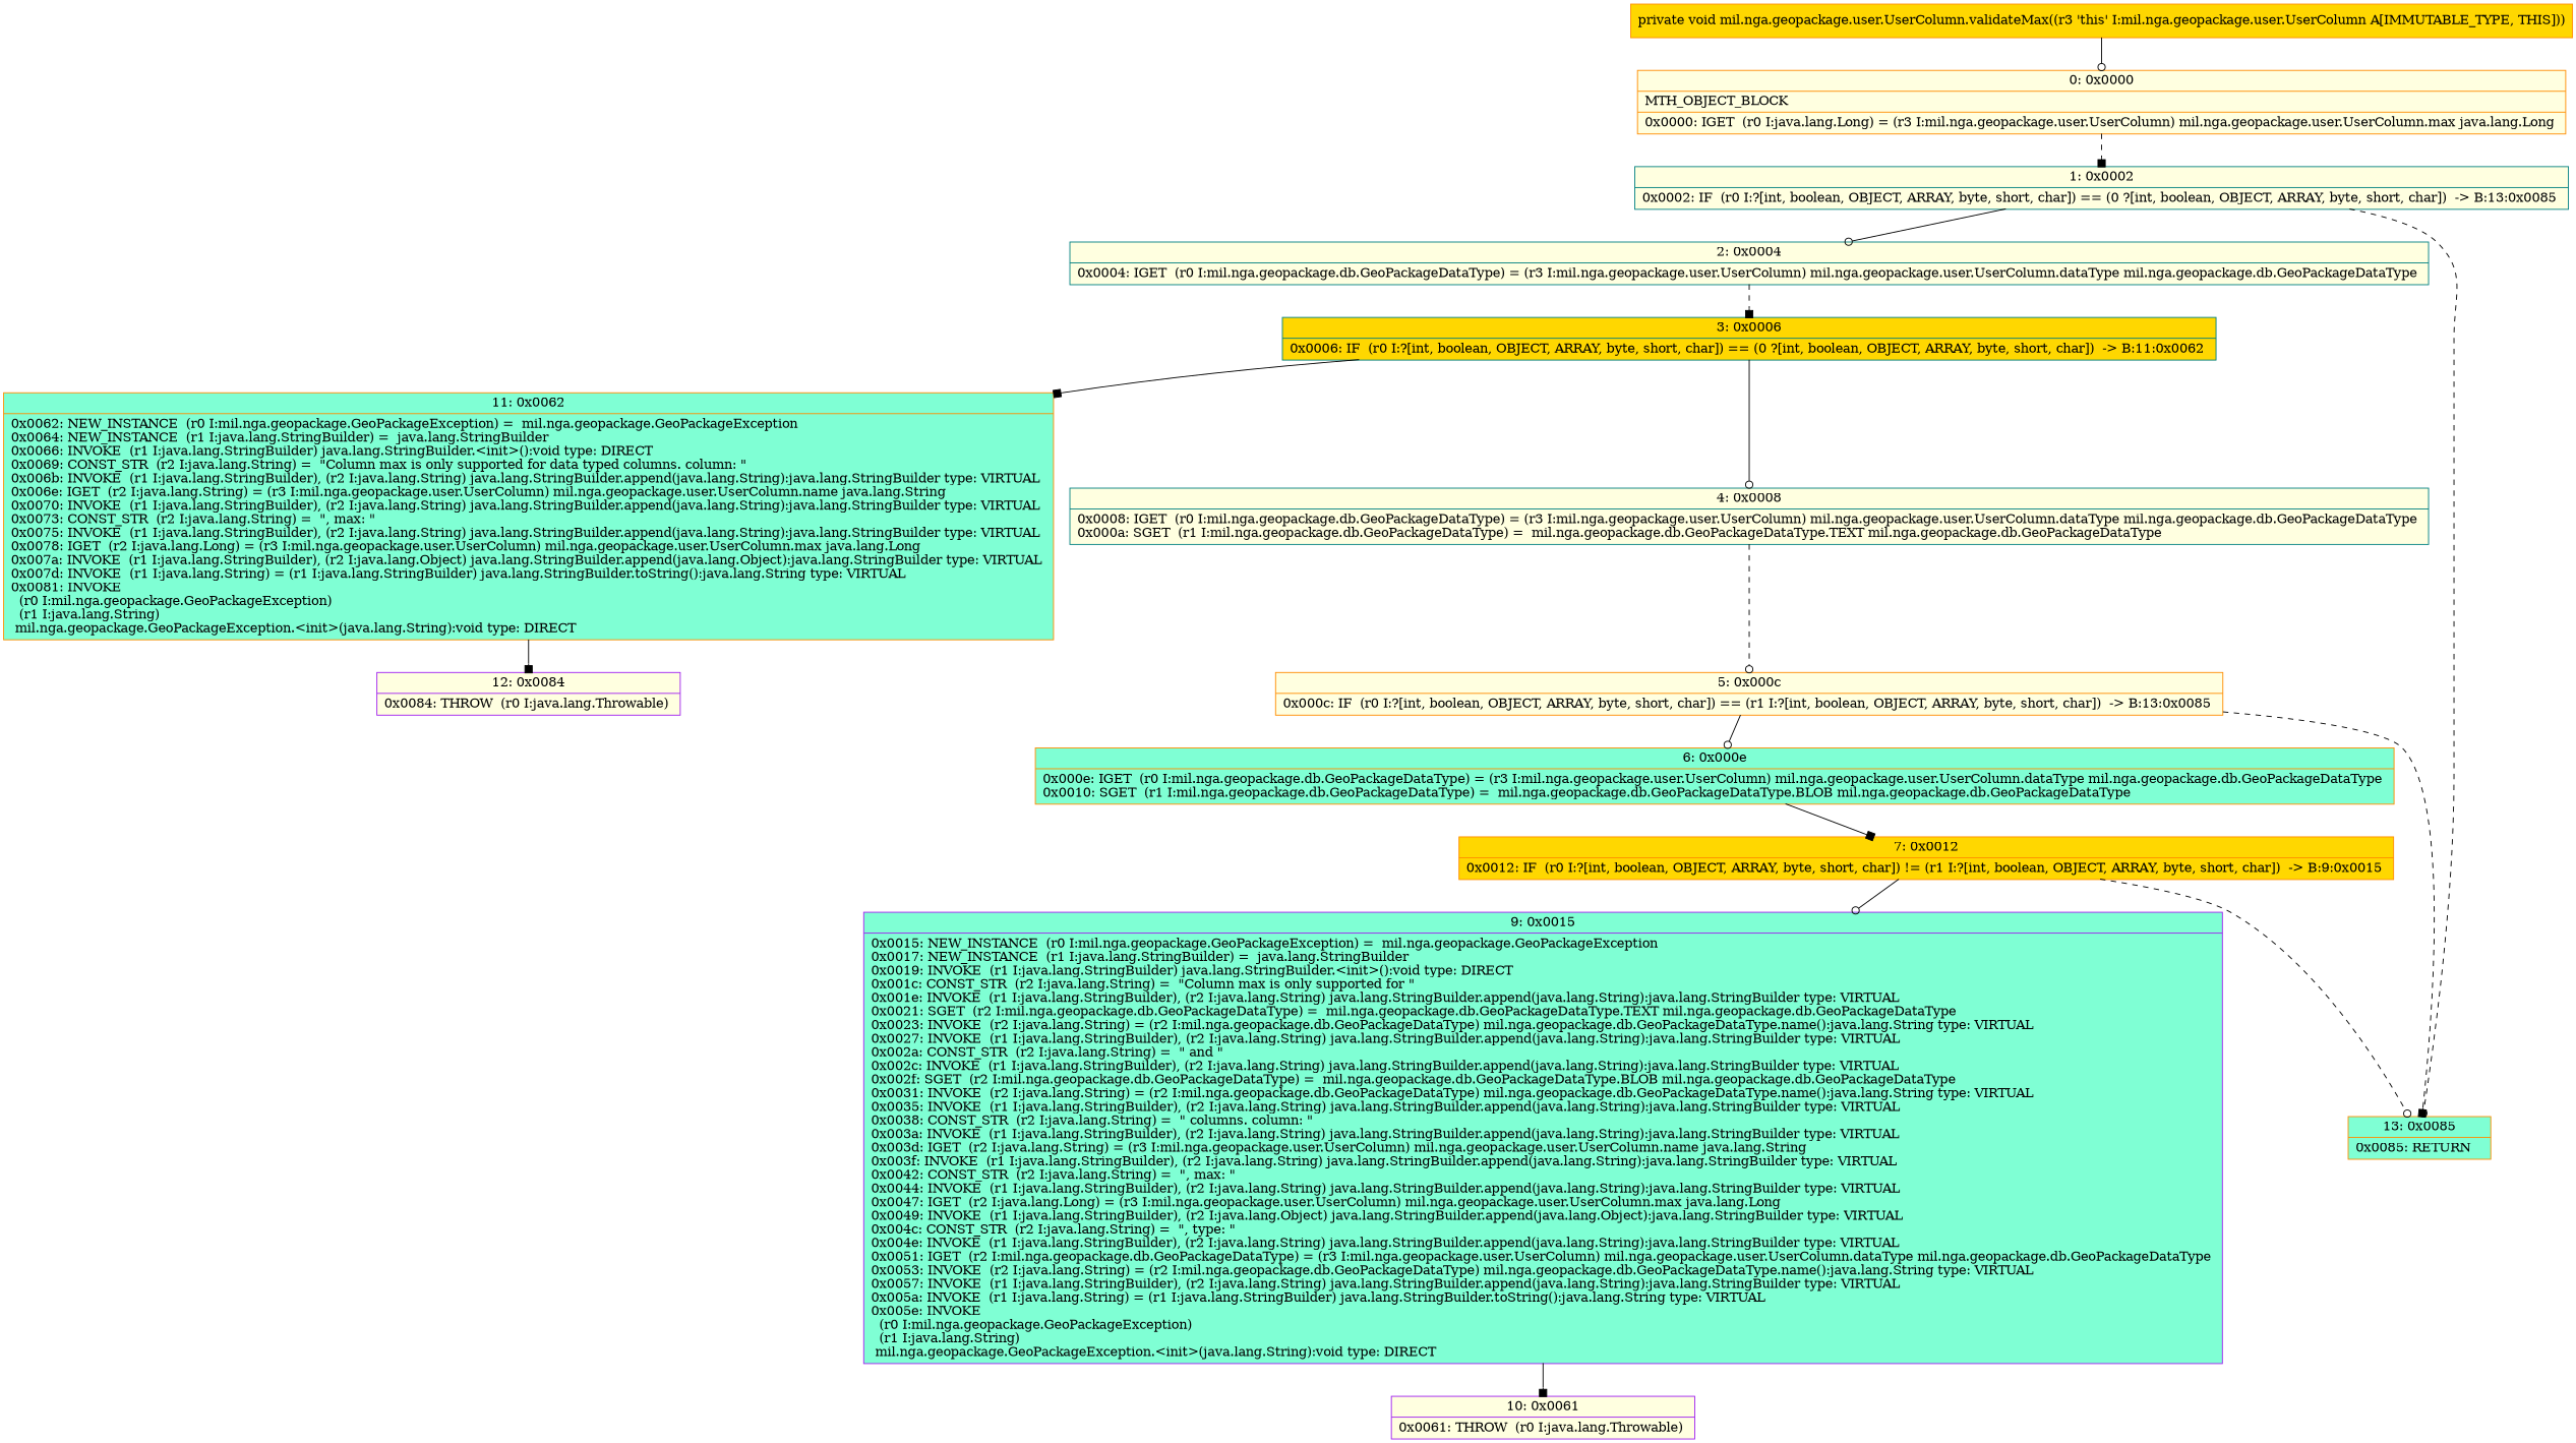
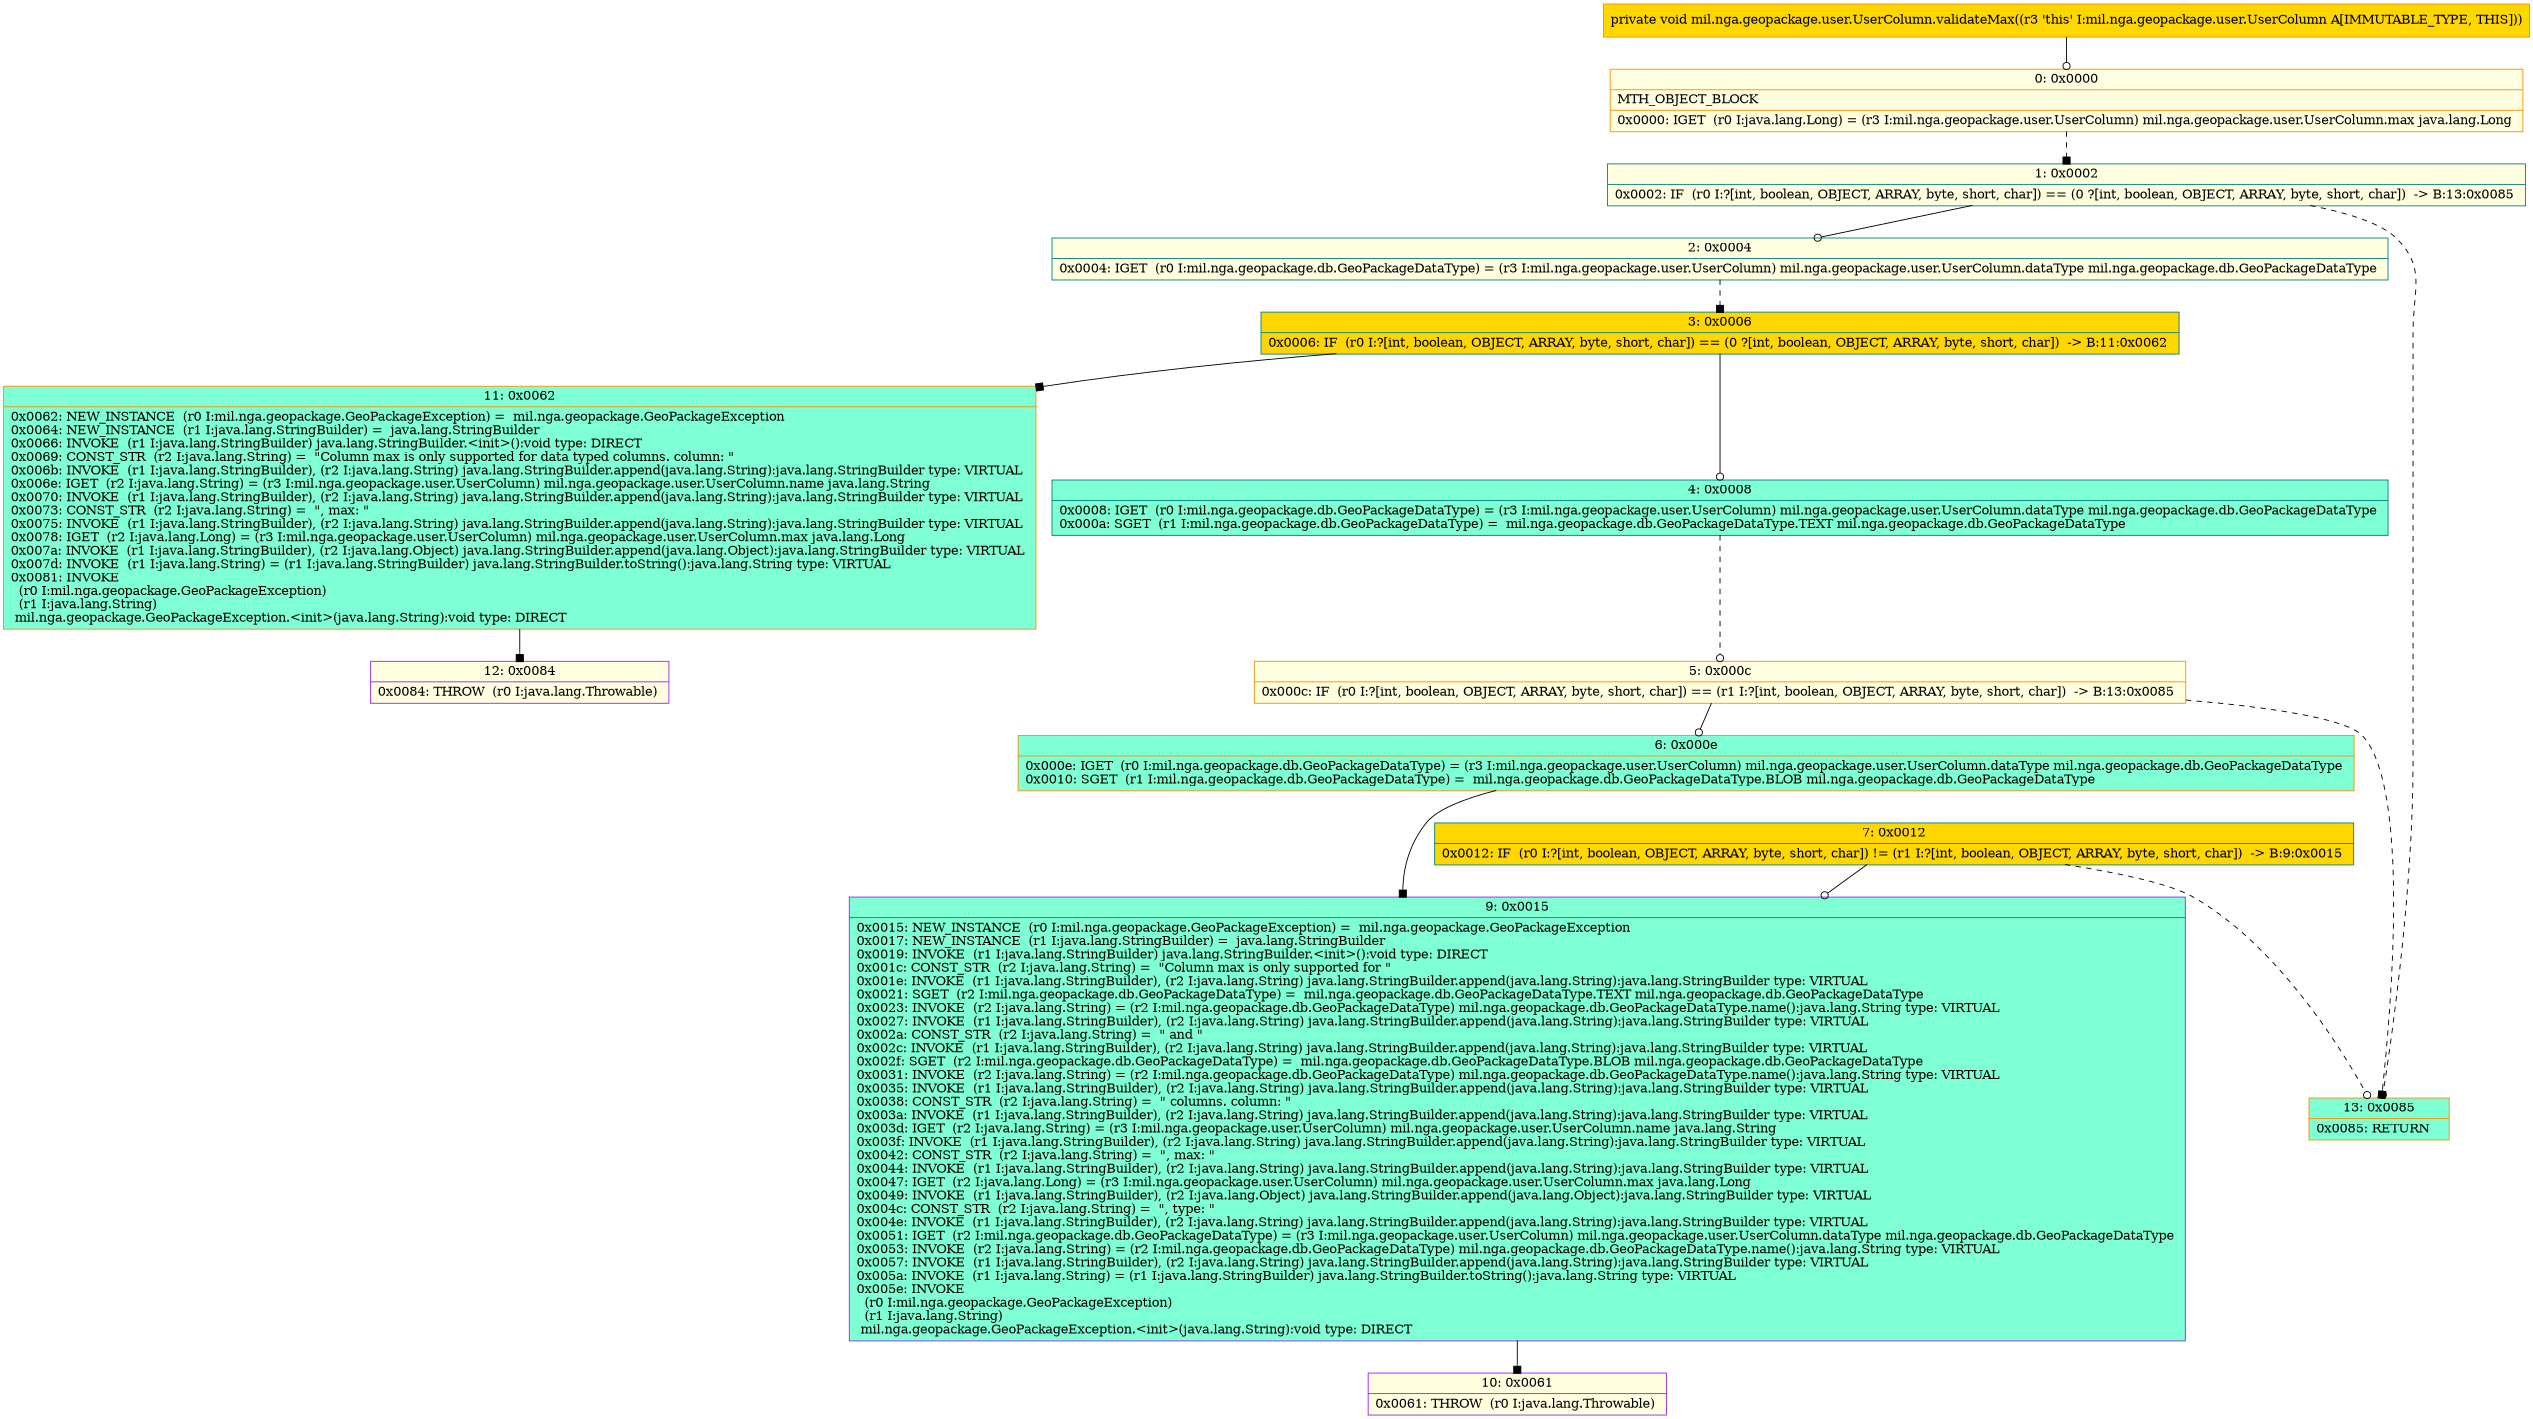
  digraph {
    node [color=darkorange fillcolor=lightyellow shape=record style=filled]
    edge [arrowhead=odot style=solid]
    n1 [label="{0\:\ 0x0000|MTH_OBJECT_BLOCK\l|0x0000: IGET  (r0 I:java.lang.Long) = (r3 I:mil.nga.geopackage.user.UserColumn) mil.nga.geopackage.user.UserColumn.max java.lang.Long \l}"]
    n2 [color=teal label="{1\:\ 0x0002|0x0002: IF  (r0 I:?[int, boolean, OBJECT, ARRAY, byte, short, char]) == (0 ?[int, boolean, OBJECT, ARRAY, byte, short, char])  \-\> B:13:0x0085 \l}"]
    n3 [color=teal label="{2\:\ 0x0004|0x0004: IGET  (r0 I:mil.nga.geopackage.db.GeoPackageDataType) = (r3 I:mil.nga.geopackage.user.UserColumn) mil.nga.geopackage.user.UserColumn.dataType mil.nga.geopackage.db.GeoPackageDataType \l}"]
    n4 [fillcolor=aquamarine label="{13\:\ 0x0085|0x0085: RETURN   \l}"]
    n5 [color=teal fillcolor=gold label="{3\:\ 0x0006|0x0006: IF  (r0 I:?[int, boolean, OBJECT, ARRAY, byte, short, char]) == (0 ?[int, boolean, OBJECT, ARRAY, byte, short, char])  \-\> B:11:0x0062 \l}"]
-   n6 [color=teal label="{4\:\ 0x0008|0x0008: IGET  (r0 I:mil.nga.geopackage.db.GeoPackageDataType) = (r3 I:mil.nga.geopackage.user.UserColumn) mil.nga.geopackage.user.UserColumn.dataType mil.nga.geopackage.db.GeoPackageDataType \l0x000a: SGET  (r1 I:mil.nga.geopackage.db.GeoPackageDataType) =  mil.nga.geopackage.db.GeoPackageDataType.TEXT mil.nga.geopackage.db.GeoPackageDataType \l}"]
+   n6 [color=teal fillcolor=aquamarine label="{4\:\ 0x0008|0x0008: IGET  (r0 I:mil.nga.geopackage.db.GeoPackageDataType) = (r3 I:mil.nga.geopackage.user.UserColumn) mil.nga.geopackage.user.UserColumn.dataType mil.nga.geopackage.db.GeoPackageDataType \l0x000a: SGET  (r1 I:mil.nga.geopackage.db.GeoPackageDataType) =  mil.nga.geopackage.db.GeoPackageDataType.TEXT mil.nga.geopackage.db.GeoPackageDataType \l}"]
    n7 [fillcolor=aquamarine label="{11\:\ 0x0062|0x0062: NEW_INSTANCE  (r0 I:mil.nga.geopackage.GeoPackageException) =  mil.nga.geopackage.GeoPackageException \l0x0064: NEW_INSTANCE  (r1 I:java.lang.StringBuilder) =  java.lang.StringBuilder \l0x0066: INVOKE  (r1 I:java.lang.StringBuilder) java.lang.StringBuilder.\<init\>():void type: DIRECT \l0x0069: CONST_STR  (r2 I:java.lang.String) =  \"Column max is only supported for data typed columns. column: \" \l0x006b: INVOKE  (r1 I:java.lang.StringBuilder), (r2 I:java.lang.String) java.lang.StringBuilder.append(java.lang.String):java.lang.StringBuilder type: VIRTUAL \l0x006e: IGET  (r2 I:java.lang.String) = (r3 I:mil.nga.geopackage.user.UserColumn) mil.nga.geopackage.user.UserColumn.name java.lang.String \l0x0070: INVOKE  (r1 I:java.lang.StringBuilder), (r2 I:java.lang.String) java.lang.StringBuilder.append(java.lang.String):java.lang.StringBuilder type: VIRTUAL \l0x0073: CONST_STR  (r2 I:java.lang.String) =  \", max: \" \l0x0075: INVOKE  (r1 I:java.lang.StringBuilder), (r2 I:java.lang.String) java.lang.StringBuilder.append(java.lang.String):java.lang.StringBuilder type: VIRTUAL \l0x0078: IGET  (r2 I:java.lang.Long) = (r3 I:mil.nga.geopackage.user.UserColumn) mil.nga.geopackage.user.UserColumn.max java.lang.Long \l0x007a: INVOKE  (r1 I:java.lang.StringBuilder), (r2 I:java.lang.Object) java.lang.StringBuilder.append(java.lang.Object):java.lang.StringBuilder type: VIRTUAL \l0x007d: INVOKE  (r1 I:java.lang.String) = (r1 I:java.lang.StringBuilder) java.lang.StringBuilder.toString():java.lang.String type: VIRTUAL \l0x0081: INVOKE  \l  (r0 I:mil.nga.geopackage.GeoPackageException)\l  (r1 I:java.lang.String)\l mil.nga.geopackage.GeoPackageException.\<init\>(java.lang.String):void type: DIRECT \l}"]
    n8 [label="{5\:\ 0x000c|0x000c: IF  (r0 I:?[int, boolean, OBJECT, ARRAY, byte, short, char]) == (r1 I:?[int, boolean, OBJECT, ARRAY, byte, short, char])  \-\> B:13:0x0085 \l}"]
    n9 [color=purple label="{12\:\ 0x0084|0x0084: THROW  (r0 I:java.lang.Throwable) \l}"]
    n10 [fillcolor=aquamarine label="{6\:\ 0x000e|0x000e: IGET  (r0 I:mil.nga.geopackage.db.GeoPackageDataType) = (r3 I:mil.nga.geopackage.user.UserColumn) mil.nga.geopackage.user.UserColumn.dataType mil.nga.geopackage.db.GeoPackageDataType \l0x0010: SGET  (r1 I:mil.nga.geopackage.db.GeoPackageDataType) =  mil.nga.geopackage.db.GeoPackageDataType.BLOB mil.nga.geopackage.db.GeoPackageDataType \l}"]
-   n11 [fillcolor=gold label="{7\:\ 0x0012|0x0012: IF  (r0 I:?[int, boolean, OBJECT, ARRAY, byte, short, char]) != (r1 I:?[int, boolean, OBJECT, ARRAY, byte, short, char])  \-\> B:9:0x0015 \l}"]
+   n11 [color=teal fillcolor=gold label="{7\:\ 0x0012|0x0012: IF  (r0 I:?[int, boolean, OBJECT, ARRAY, byte, short, char]) != (r1 I:?[int, boolean, OBJECT, ARRAY, byte, short, char])  \-\> B:9:0x0015 \l}"]
    n12 [color=purple fillcolor=aquamarine label="{9\:\ 0x0015|0x0015: NEW_INSTANCE  (r0 I:mil.nga.geopackage.GeoPackageException) =  mil.nga.geopackage.GeoPackageException \l0x0017: NEW_INSTANCE  (r1 I:java.lang.StringBuilder) =  java.lang.StringBuilder \l0x0019: INVOKE  (r1 I:java.lang.StringBuilder) java.lang.StringBuilder.\<init\>():void type: DIRECT \l0x001c: CONST_STR  (r2 I:java.lang.String) =  \"Column max is only supported for \" \l0x001e: INVOKE  (r1 I:java.lang.StringBuilder), (r2 I:java.lang.String) java.lang.StringBuilder.append(java.lang.String):java.lang.StringBuilder type: VIRTUAL \l0x0021: SGET  (r2 I:mil.nga.geopackage.db.GeoPackageDataType) =  mil.nga.geopackage.db.GeoPackageDataType.TEXT mil.nga.geopackage.db.GeoPackageDataType \l0x0023: INVOKE  (r2 I:java.lang.String) = (r2 I:mil.nga.geopackage.db.GeoPackageDataType) mil.nga.geopackage.db.GeoPackageDataType.name():java.lang.String type: VIRTUAL \l0x0027: INVOKE  (r1 I:java.lang.StringBuilder), (r2 I:java.lang.String) java.lang.StringBuilder.append(java.lang.String):java.lang.StringBuilder type: VIRTUAL \l0x002a: CONST_STR  (r2 I:java.lang.String) =  \" and \" \l0x002c: INVOKE  (r1 I:java.lang.StringBuilder), (r2 I:java.lang.String) java.lang.StringBuilder.append(java.lang.String):java.lang.StringBuilder type: VIRTUAL \l0x002f: SGET  (r2 I:mil.nga.geopackage.db.GeoPackageDataType) =  mil.nga.geopackage.db.GeoPackageDataType.BLOB mil.nga.geopackage.db.GeoPackageDataType \l0x0031: INVOKE  (r2 I:java.lang.String) = (r2 I:mil.nga.geopackage.db.GeoPackageDataType) mil.nga.geopackage.db.GeoPackageDataType.name():java.lang.String type: VIRTUAL \l0x0035: INVOKE  (r1 I:java.lang.StringBuilder), (r2 I:java.lang.String) java.lang.StringBuilder.append(java.lang.String):java.lang.StringBuilder type: VIRTUAL \l0x0038: CONST_STR  (r2 I:java.lang.String) =  \" columns. column: \" \l0x003a: INVOKE  (r1 I:java.lang.StringBuilder), (r2 I:java.lang.String) java.lang.StringBuilder.append(java.lang.String):java.lang.StringBuilder type: VIRTUAL \l0x003d: IGET  (r2 I:java.lang.String) = (r3 I:mil.nga.geopackage.user.UserColumn) mil.nga.geopackage.user.UserColumn.name java.lang.String \l0x003f: INVOKE  (r1 I:java.lang.StringBuilder), (r2 I:java.lang.String) java.lang.StringBuilder.append(java.lang.String):java.lang.StringBuilder type: VIRTUAL \l0x0042: CONST_STR  (r2 I:java.lang.String) =  \", max: \" \l0x0044: INVOKE  (r1 I:java.lang.StringBuilder), (r2 I:java.lang.String) java.lang.StringBuilder.append(java.lang.String):java.lang.StringBuilder type: VIRTUAL \l0x0047: IGET  (r2 I:java.lang.Long) = (r3 I:mil.nga.geopackage.user.UserColumn) mil.nga.geopackage.user.UserColumn.max java.lang.Long \l0x0049: INVOKE  (r1 I:java.lang.StringBuilder), (r2 I:java.lang.Object) java.lang.StringBuilder.append(java.lang.Object):java.lang.StringBuilder type: VIRTUAL \l0x004c: CONST_STR  (r2 I:java.lang.String) =  \", type: \" \l0x004e: INVOKE  (r1 I:java.lang.StringBuilder), (r2 I:java.lang.String) java.lang.StringBuilder.append(java.lang.String):java.lang.StringBuilder type: VIRTUAL \l0x0051: IGET  (r2 I:mil.nga.geopackage.db.GeoPackageDataType) = (r3 I:mil.nga.geopackage.user.UserColumn) mil.nga.geopackage.user.UserColumn.dataType mil.nga.geopackage.db.GeoPackageDataType \l0x0053: INVOKE  (r2 I:java.lang.String) = (r2 I:mil.nga.geopackage.db.GeoPackageDataType) mil.nga.geopackage.db.GeoPackageDataType.name():java.lang.String type: VIRTUAL \l0x0057: INVOKE  (r1 I:java.lang.StringBuilder), (r2 I:java.lang.String) java.lang.StringBuilder.append(java.lang.String):java.lang.StringBuilder type: VIRTUAL \l0x005a: INVOKE  (r1 I:java.lang.String) = (r1 I:java.lang.StringBuilder) java.lang.StringBuilder.toString():java.lang.String type: VIRTUAL \l0x005e: INVOKE  \l  (r0 I:mil.nga.geopackage.GeoPackageException)\l  (r1 I:java.lang.String)\l mil.nga.geopackage.GeoPackageException.\<init\>(java.lang.String):void type: DIRECT \l}"]
    n13 [color=purple label="{10\:\ 0x0061|0x0061: THROW  (r0 I:java.lang.Throwable) \l}"]
    n14 [fillcolor=gold label="{private void mil.nga.geopackage.user.UserColumn.validateMax((r3 'this' I:mil.nga.geopackage.user.UserColumn A[IMMUTABLE_TYPE, THIS])) }"]
    n1 -> n2 [arrowhead=box style=dashed]
    n2 -> n3
    n2 -> n4 [style=dashed]
    n3 -> n5 [arrowhead=box style=dashed]
    n5 -> n6
    n5 -> n7 [arrowhead=box]
    n6 -> n8 [style=dashed]
    n7 -> n9 [arrowhead=box]
    n8 -> n4 [arrowhead=box style=dashed]
    n8 -> n10
-   n10 -> n11 [arrowhead=box]
+   n10 -> n12 [arrowhead=box]
    n11 -> n4 [style=dashed]
    n11 -> n12
    n12 -> n13 [arrowhead=box]
    n14 -> n1
  }
